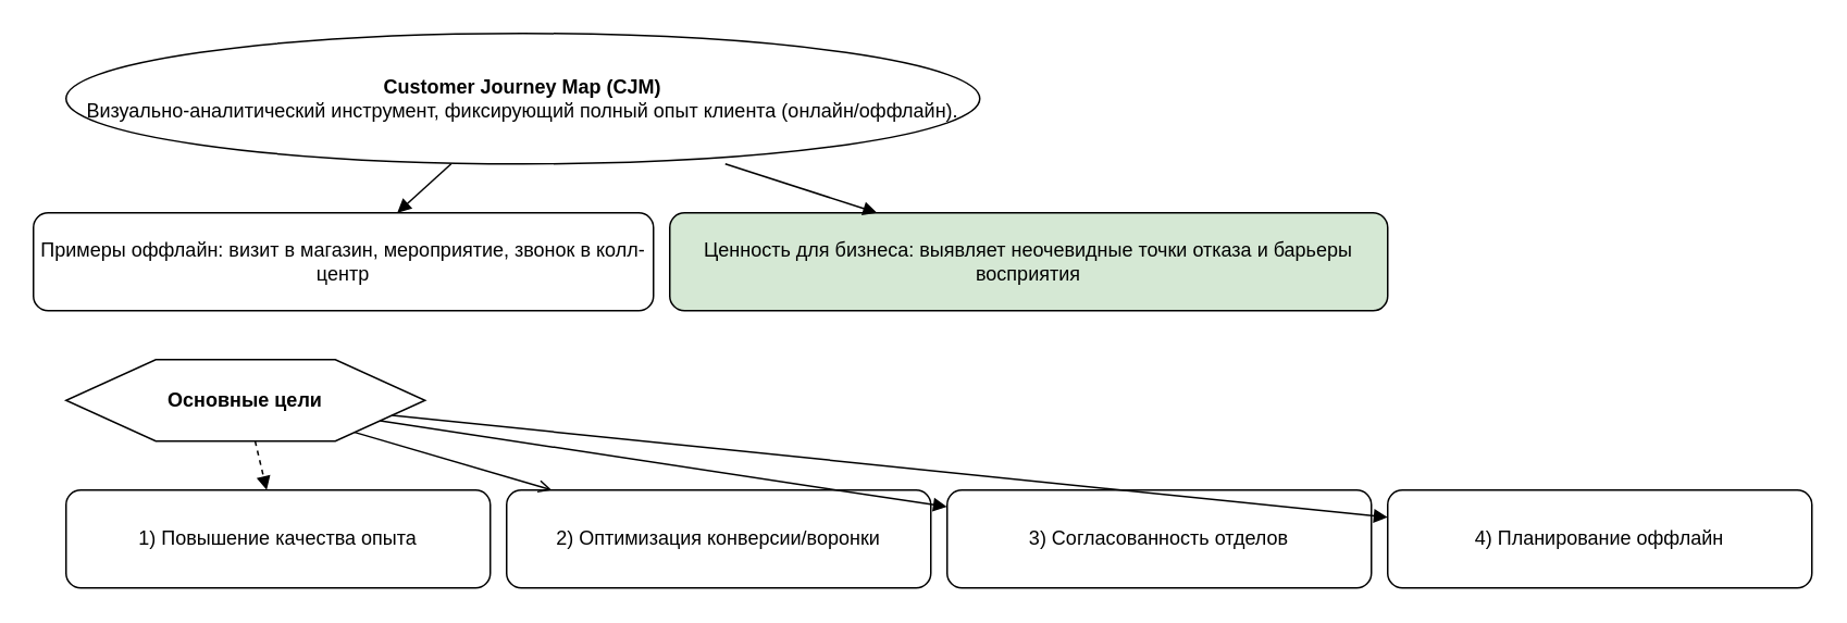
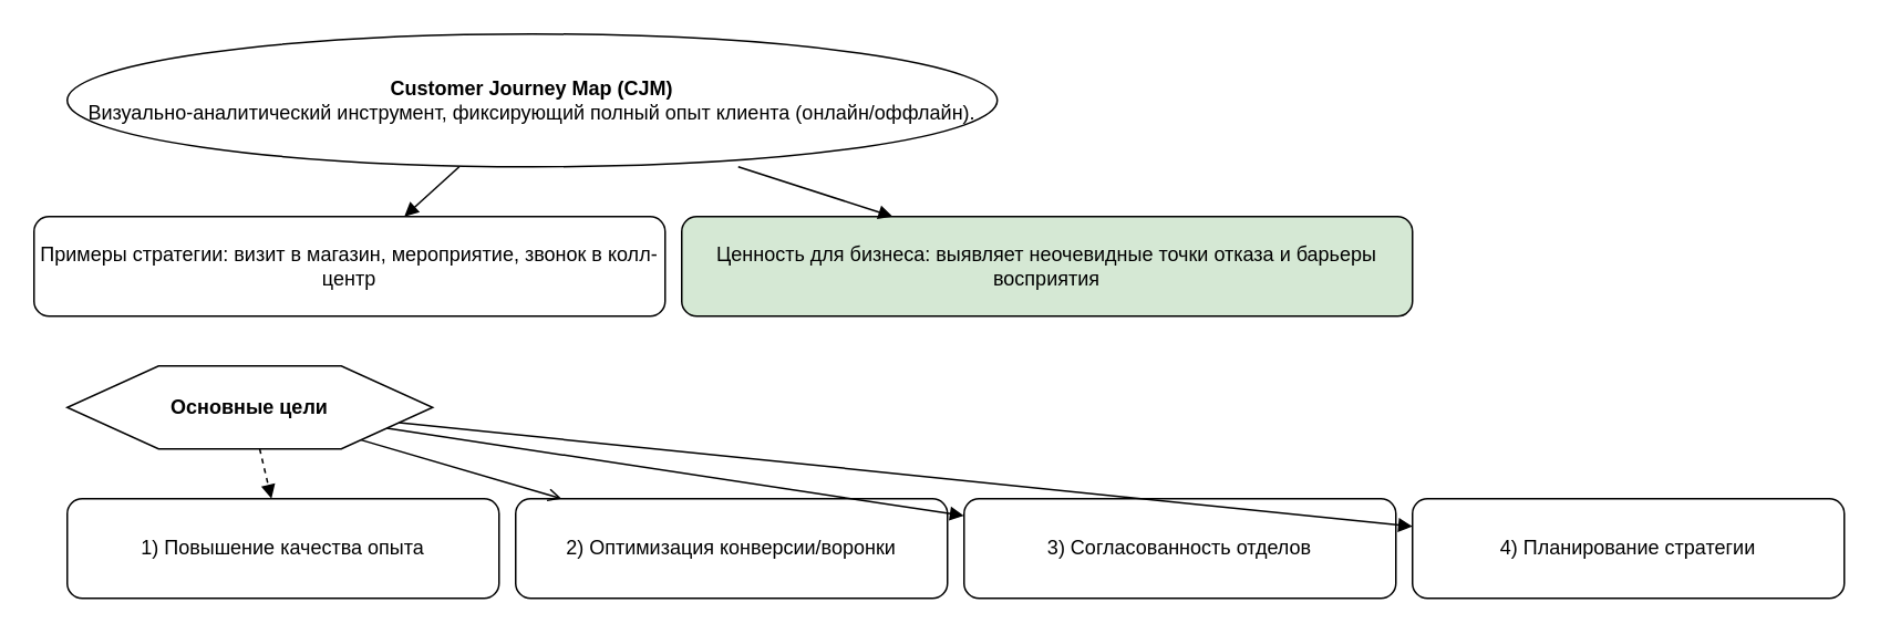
  <mxCell id="0" />
  <mxCell id="1" parent="0" />
  <mxCell id="2" value="&lt;b&gt;Customer Journey Map (CJM)&lt;/b&gt;&lt;br&gt;Визуально-аналитический инструмент, фиксирующий полный опыт клиента (онлайн/оффлайн)." style="shape=ellipse;whiteSpace=wrap;html=1;" vertex="1" parent="1"><mxGeometry x="40" y="20" width="560" height="80" as="geometry" /></mxCell>
- <mxCell id="3" value="Примеры оффлайн: визит в магазин, мероприятие, звонок в колл-центр" style="rounded=1;whiteSpace=wrap;html=1;" vertex="1" parent="1"><mxGeometry x="20" y="130" width="380" height="60" as="geometry" /></mxCell>
+ <mxCell id="3" value="Примеры стратегии: визит в магазин, мероприятие, звонок в колл-центр" style="rounded=1;whiteSpace=wrap;html=1;" vertex="1" parent="1"><mxGeometry x="20" y="130" width="380" height="60" as="geometry" /></mxCell>
  <mxCell id="4" value="Ценность для бизнеса: выявляет неочевидные точки отказа и барьеры восприятия" style="rounded=1;whiteSpace=wrap;html=1;fillColor=#d5e8d4;" vertex="1" parent="1"><mxGeometry x="410" y="130" width="440" height="60" as="geometry" /></mxCell>
  <mxCell id="5" style="endArrow=block;rounded=1;orthogonalLoop=1;jettySize=auto;html=1;" edge="1" parent="1" source="2" target="3"><mxGeometry relative="1" as="geometry" /></mxCell>
  <mxCell id="6" style="endArrow=block;rounded=1;orthogonalLoop=1;jettySize=auto;html=1;" edge="1" parent="1" source="2" target="4"><mxGeometry relative="1" as="geometry" /></mxCell>
  <mxCell id="7" value="&lt;b&gt;Основные цели&lt;/b&gt;" style="shape=hexagon;perimeter=hexagonPerimeter;whiteSpace=wrap;html=1;" vertex="1" parent="1"><mxGeometry x="40" y="220" width="220" height="50" as="geometry" /></mxCell>
  <mxCell id="8" value="1) Повышение качества опыта" style="rounded=1;whiteSpace=wrap;html=1;" vertex="1" parent="1"><mxGeometry x="40" y="300" width="260" height="60" as="geometry" /></mxCell>
  <mxCell id="9" value="2) Оптимизация конверсии/воронки" style="rounded=1;whiteSpace=wrap;html=1;" vertex="1" parent="1"><mxGeometry x="310" y="300" width="260" height="60" as="geometry" /></mxCell>
  <mxCell id="10" value="3) Согласованность отделов" style="rounded=1;whiteSpace=wrap;html=1;" vertex="1" parent="1"><mxGeometry x="580" y="300" width="260" height="60" as="geometry" /></mxCell>
- <mxCell id="11" value="4) Планирование оффлайн" style="rounded=1;whiteSpace=wrap;html=1;" vertex="1" parent="1"><mxGeometry x="850" y="300" width="260" height="60" as="geometry" /></mxCell>
+ <mxCell id="11" value="4) Планирование стратегии" style="rounded=1;whiteSpace=wrap;html=1;" vertex="1" parent="1"><mxGeometry x="850" y="300" width="260" height="60" as="geometry" /></mxCell>
  <mxCell id="12" style="endArrow=block;rounded=1;orthogonalLoop=1;jettySize=auto;html=1;dashed=1;" edge="1" parent="1" source="7" target="8"><mxGeometry relative="1" as="geometry" /></mxCell>
  <mxCell id="13" style="endArrow=open;rounded=1;orthogonalLoop=1;jettySize=auto;html=1;" edge="1" parent="1" source="7" target="9"><mxGeometry relative="1" as="geometry" /></mxCell>
  <mxCell id="14" style="endArrow=block;rounded=1;orthogonalLoop=1;jettySize=auto;html=1;" edge="1" parent="1" source="7" target="10"><mxGeometry relative="1" as="geometry" /></mxCell>
  <mxCell id="15" style="endArrow=block;rounded=1;orthogonalLoop=1;jettySize=auto;html=1;" edge="1" parent="1" source="7" target="11"><mxGeometry relative="1" as="geometry" /></mxCell>
